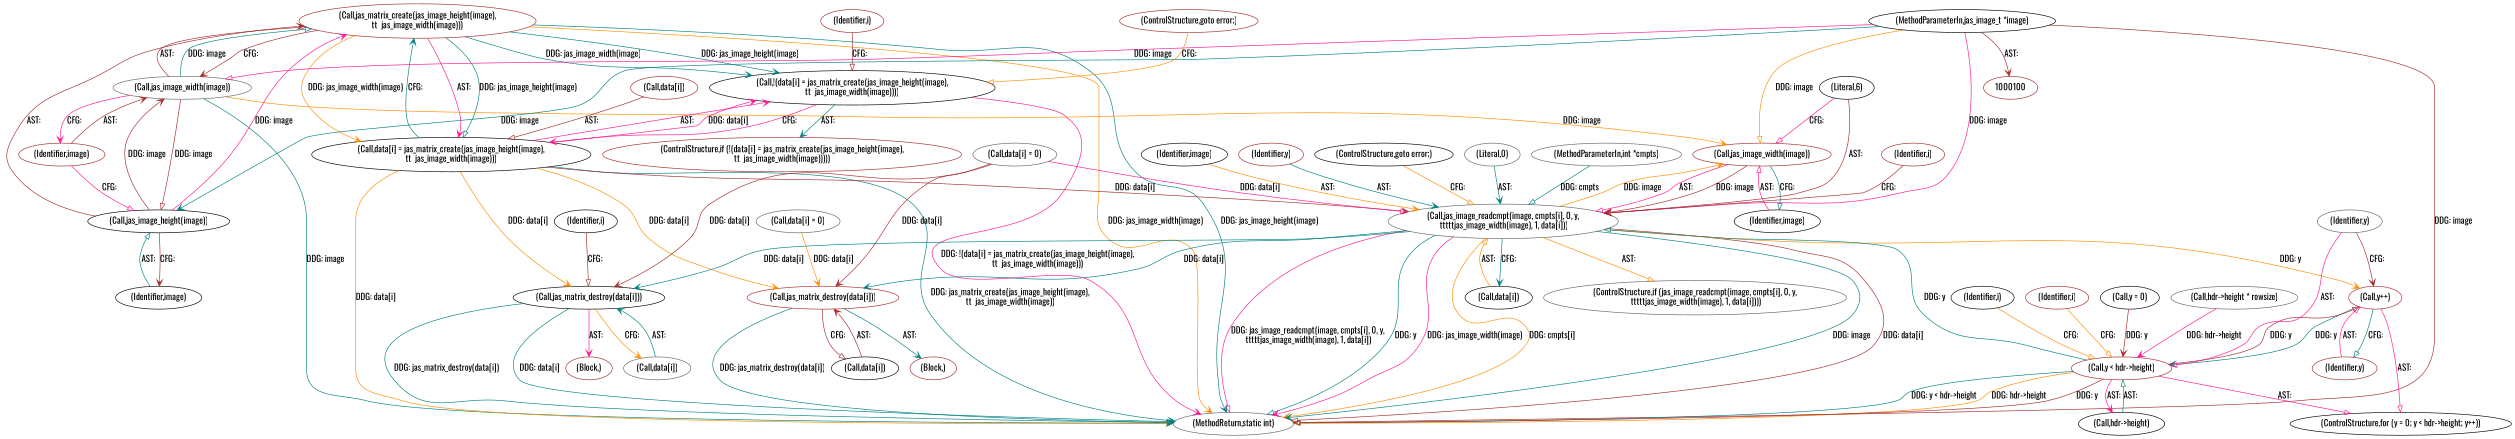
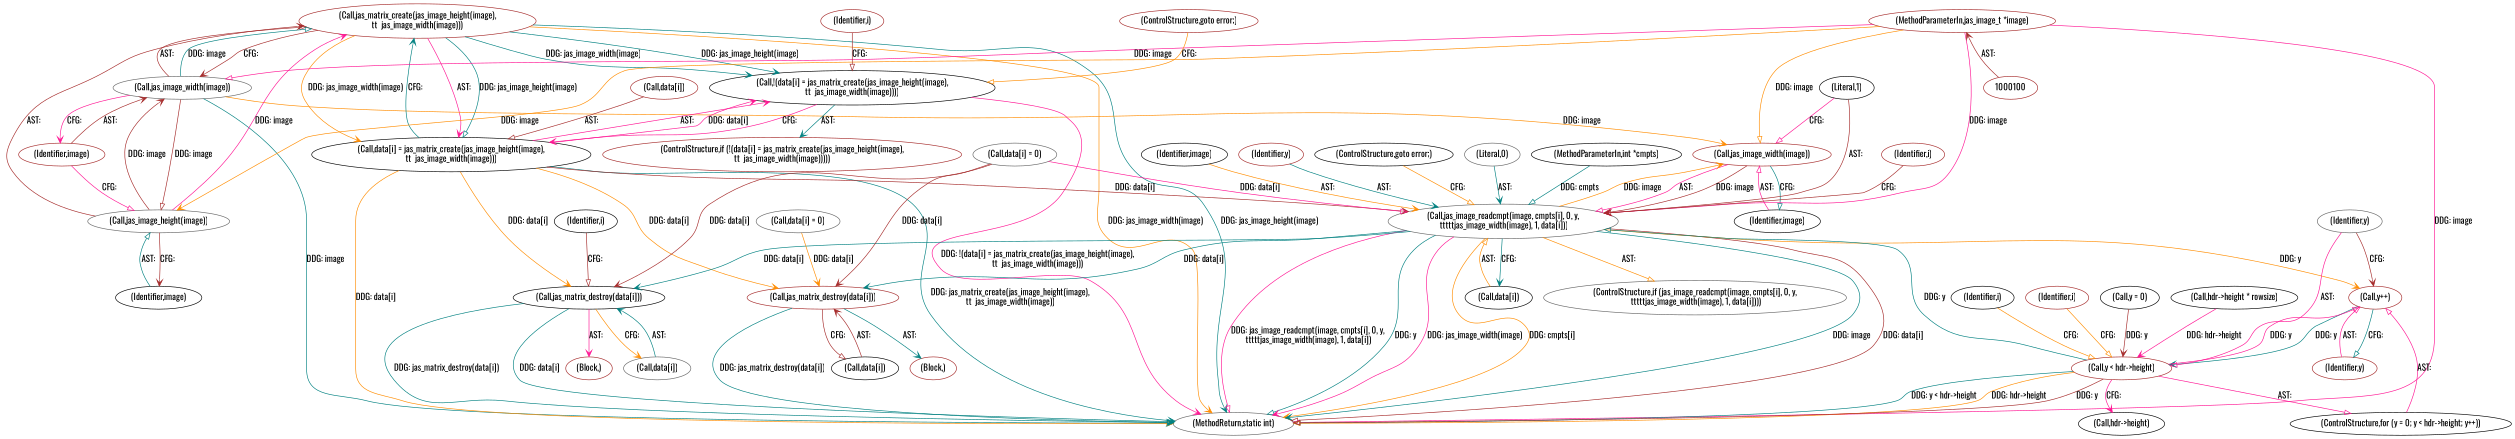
  digraph {
    fontname=Oswald
    node [color=brown fontname=Oswald]
    edge [arrowhead=vee color=teal fontname=Oswald]
    n1 [label="(Call,jas_matrix_create(jas_image_height(image),\n\t\t  jas_image_width(image)))"]
    n2 [color=gray40 label="(Call,jas_image_width(image))"]
    n3 [color=black label="(Call,!(data[i] = jas_matrix_create(jas_image_height(image),\n\t\t  jas_image_width(image))))"]
    n4 [color=black label="(Call,data[i] = jas_matrix_create(jas_image_height(image),\n\t\t  jas_image_width(image)))"]
    n5 [color=gray40 label="(MethodReturn,static int)"]
-   n6 [color=black label="(Call,jas_image_height(image))"]
+   n6 [color=gray40 label="(Call,jas_image_height(image))"]
    n7 [label="(Call,jas_image_width(image))"]
    n8 [label="(Identifier,image)"]
    n9 [label="(ControlStructure,if (!(data[i] = jas_matrix_create(jas_image_height(image),\n\t\t  jas_image_width(image)))))"]
    n10 [color=gray40 label="(Call,jas_image_readcmpt(image, cmpts[i], 0, y,\n \t\t\t\t\tjas_image_width(image), 1, data[i]))"]
    n11 [label="(Call,jas_matrix_destroy(data[i]))"]
    n12 [color=black label="(Call,jas_matrix_destroy(data[i]))"]
    n13 [color=black label="(Identifier,image)"]
    n14 [color=black label="(Identifier,image)"]
-   n15 [color=black label="(MethodParameterIn,jas_image_t *image)"]
+   n15 [label="(MethodParameterIn,jas_image_t *image)"]
    1000100
    n17 [label="(Call,y++)"]
    n18 [color=black label="(Call,data[i])"]
    n19 [color=gray40 label="(ControlStructure,if (jas_image_readcmpt(image, cmpts[i], 0, y,\n \t\t\t\t\tjas_image_width(image), 1, data[i])))"]
    n20 [label="(Block,)"]
    n21 [color=black label="(Call,data[i])"]
    n22 [label="(Block,)"]
    n23 [color=gray40 label="(Call,data[i])"]
    n24 [label="(Call,y < hdr->height)"]
    n25 [label="(Identifier,y)"]
    n26 [color=black label="(ControlStructure,for (y = 0; y < hdr->height; y++))"]
    n27 [color=black label="(Call,hdr->height)"]
    n28 [color=black label="(Identifier,i)"]
-   n29 [color=black label="(Literal,6)"]
-   n30 [color=gray40 label="(Call,hdr->height * rowsize)"]
+   n29 [color=black label="(Literal,1)"]
+   n30 [color=black label="(Call,hdr->height * rowsize)"]
    n31 [color=gray40 label="(Call,data[i] = 0)"]
    n32 [label="(Identifier,i)"]
    n33 [label="(Identifier,i)"]
    n34 [color=black label="(Identifier,i)"]
    n35 [color=gray40 label="(Call,data[i] = 0)"]
    n36 [color=black label="(Identifier,image)"]
    n37 [label="(Identifier,y)"]
    n38 [label="(Call,data[i])"]
    n39 [color=black label="(ControlStructure,goto error;)"]
    n40 [color=gray40 label="(Identifier,y)"]
    n41 [label="(ControlStructure,goto error;)"]
    n42 [label="(Identifier,i)"]
    n43 [color=gray40 label="(Literal,0)"]
-   n44 [color=gray40 label="(MethodParameterIn,int *cmpts)"]
+   n44 [color=black label="(MethodParameterIn,int *cmpts)"]
    n45 [color=black label="(Call,y = 0)"]
    n1 -> n2 [color=brown label="CFG: "]
    n1 -> n3 [label="DDG: jas_image_height(image)"]
    n1 -> n3 [label="DDG: jas_image_width(image)"]
    n1 -> n4 [color=deeppink label="AST: "]
    n1 -> n4 [arrowhead=onormal label="DDG: jas_image_height(image)"]
    n1 -> n4 [color=darkorange label="DDG: jas_image_width(image)"]
    n1 -> n5 [color=darkorange label="DDG: jas_image_width(image)"]
    n1 -> n5 [label="DDG: jas_image_height(image)"]
    n2 -> n1 [arrowhead=onormal color=brown label="AST: "]
    n2 -> n1 [arrowhead=onormal label="DDG: image"]
    n2 -> n5 [label="DDG: image"]
    n2 -> n6 [arrowhead=onormal color=brown label="DDG: image"]
    n2 -> n7 [color=darkorange label="DDG: image"]
    n2 -> n8 [color=deeppink label="CFG: "]
    n3 -> n4 [color=deeppink label="CFG: "]
    n3 -> n5 [color=deeppink label="DDG: !(data[i] = jas_matrix_create(jas_image_height(image),\n\t\t  jas_image_width(image)))"]
    n3 -> n9 [label="AST: "]
    n4 -> n1 [label="CFG: "]
    n4 -> n3 [color=deeppink label="AST: "]
    n4 -> n3 [color=deeppink label="DDG: data[i]"]
    n4 -> n5 [label="DDG: jas_matrix_create(jas_image_height(image),\n\t\t  jas_image_width(image))"]
    n4 -> n5 [arrowhead=onormal color=darkorange label="DDG: data[i]"]
    n4 -> n10 [color=brown label="DDG: data[i]"]
    n4 -> n11 [color=darkorange label="DDG: data[i]"]
    n4 -> n12 [color=darkorange label="DDG: data[i]"]
    n6 -> n1 [color=brown label="AST: "]
    n6 -> n1 [color=deeppink label="DDG: image"]
    n6 -> n2 [color=brown label="DDG: image"]
    n6 -> n13 [color=brown label="CFG: "]
    n7 -> n10 [arrowhead=onormal color=deeppink label="AST: "]
    n7 -> n10 [color=brown label="DDG: image"]
    n7 -> n14 [arrowhead=onormal label="CFG: "]
    n8 -> n2 [color=brown label="AST: "]
    n8 -> n6 [arrowhead=onormal color=deeppink label="CFG: "]
    n10 -> n5 [arrowhead=onormal color=deeppink label="DDG: jas_image_readcmpt(image, cmpts[i], 0, y,\n \t\t\t\t\tjas_image_width(image), 1, data[i])"]
    n10 -> n5 [arrowhead=onormal label="DDG: y"]
    n10 -> n5 [color=deeppink label="DDG: jas_image_width(image)"]
    n10 -> n5 [color=darkorange label="DDG: cmpts[i]"]
    n10 -> n5 [label="DDG: image"]
    n10 -> n5 [arrowhead=onormal color=brown label="DDG: data[i]"]
    n10 -> n7 [color=darkorange label="DDG: image"]
    n10 -> n11 [label="DDG: data[i]"]
    n10 -> n12 [label="DDG: data[i]"]
    n10 -> n17 [color=darkorange label="DDG: y"]
    n10 -> n18 [label="CFG: "]
    n10 -> n19 [arrowhead=onormal color=darkorange label="AST: "]
    n11 -> n5 [label="DDG: jas_matrix_destroy(data[i])"]
    n11 -> n20 [label="AST: "]
    n11 -> n21 [arrowhead=onormal color=brown label="CFG: "]
    n12 -> n5 [arrowhead=onormal label="DDG: jas_matrix_destroy(data[i])"]
    n12 -> n5 [arrowhead=onormal label="DDG: data[i]"]
    n12 -> n22 [color=deeppink label="AST: "]
    n12 -> n23 [color=darkorange label="CFG: "]
    n13 -> n6 [arrowhead=onormal label="AST: "]
    n14 -> n7 [arrowhead=onormal color=deeppink label="AST: "]
    n15 -> n2 [arrowhead=onormal color=deeppink label="DDG: image"]
-   n15 -> n5 [arrowhead=onormal color=brown label="DDG: image"]
-   n15 -> n6 [label="DDG: image"]
+   n15 -> n5 [arrowhead=onormal color=deeppink label="DDG: image"]
+   n15 -> n6 [color=darkorange label="DDG: image"]
    n15 -> n7 [arrowhead=onormal color=darkorange label="DDG: image"]
    n15 -> n10 [color=deeppink label="DDG: image"]
-   n15 -> 1000100 [color=brown label="AST: "]
+   1000100 -> n15 [color=brown label="AST: "]
    n17 -> n24 [label="DDG: y"]
    n17 -> n25 [arrowhead=onormal label="CFG: "]
-   n17 -> n26 [arrowhead=onormal color=deeppink label="AST: "]
+   n26 -> n17 [arrowhead=onormal color=deeppink label="AST: "]
    n18 -> n10 [arrowhead=onormal color=darkorange label="AST: "]
    n21 -> n11 [color=brown label="AST: "]
    n23 -> n12 [label="AST: "]
    n24 -> n5 [arrowhead=onormal label="DDG: y < hdr->height"]
    n24 -> n5 [arrowhead=onormal color=darkorange label="DDG: hdr->height"]
    n24 -> n5 [arrowhead=onormal color=brown label="DDG: y"]
    n24 -> n10 [arrowhead=onormal label="DDG: y"]
-   n24 -> n17 [arrowhead=onormal color=brown label="DDG: y"]
+   n24 -> n17 [arrowhead=onormal color=deeppink label="DDG: y"]
    n24 -> n26 [arrowhead=onormal color=deeppink label="AST: "]
-   n24 -> n27 [color=deeppink label="AST: "]
+   n24 -> n27 [color=deeppink label="CFG: "]
    n25 -> n17 [arrowhead=onormal color=deeppink label="AST: "]
-   n27 -> n24 [arrowhead=onormal label="AST: "]
    n28 -> n12 [arrowhead=onormal color=brown label="CFG: "]
    n29 -> n7 [arrowhead=onormal color=deeppink label="CFG: "]
    n29 -> n10 [color=brown label="AST: "]
    n30 -> n24 [color=deeppink label="DDG: hdr->height"]
    n31 -> n11 [color=darkorange label="DDG: data[i]"]
    n32 -> n3 [arrowhead=onormal color=brown label="CFG: "]
    n33 -> n10 [arrowhead=onormal color=brown label="CFG: "]
    n34 -> n24 [arrowhead=onormal color=darkorange label="CFG: "]
    n35 -> n10 [arrowhead=onormal color=deeppink label="DDG: data[i]"]
    n35 -> n11 [color=brown label="DDG: data[i]"]
    n35 -> n12 [color=brown label="DDG: data[i]"]
    n36 -> n10 [color=darkorange label="AST: "]
    n37 -> n10 [label="AST: "]
    n38 -> n4 [arrowhead=onormal color=brown label="AST: "]
    n39 -> n10 [arrowhead=onormal color=darkorange label="CFG: "]
    n40 -> n17 [color=brown label="CFG: "]
    n40 -> n24 [arrowhead=onormal color=deeppink label="AST: "]
    n41 -> n3 [arrowhead=onormal color=darkorange label="CFG: "]
    n42 -> n24 [arrowhead=onormal color=darkorange label="CFG: "]
    n43 -> n10 [label="AST: "]
    n44 -> n10 [arrowhead=onormal label="DDG: cmpts"]
    n45 -> n24 [color=brown label="DDG: y"]
  }
